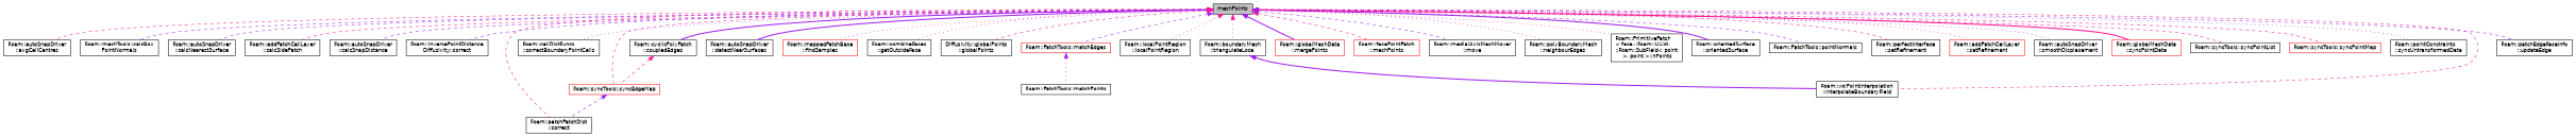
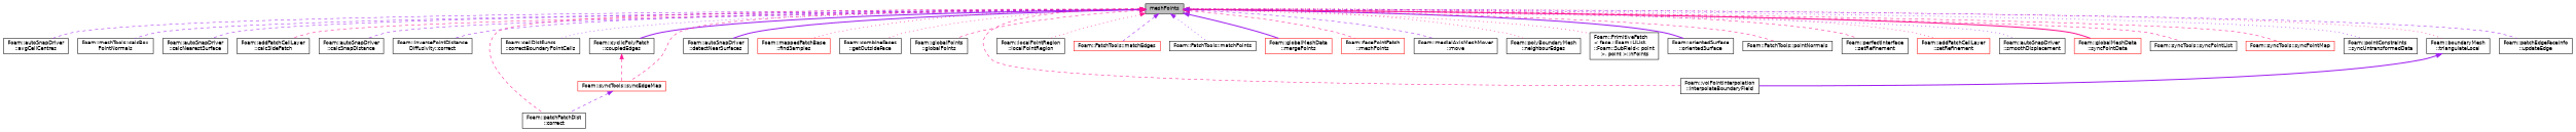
  digraph {
    rankdir=TB
    node [color=black fontname=Helvetica fontsize=10 shape=record]
    edge [color=deeppink dir=back fontname=Helvetica fontsize=10 labelfontname=Helvetica labelfontsize=10 style=dashed]
    n1 [fillcolor=grey75 fontcolor=black height=0.2 label=meshPoints style=filled width=0.4]
    n2 [height=0.2 label="Foam::autoSnapDriver\l::avgCellCentres" width=0.4]
    n3 [height=0.2 label="Foam::meshTools::calcBox\lPointNormals" width=0.4]
    n4 [height=0.2 label="Foam::autoSnapDriver\l::calcNearestSurface" width=0.4]
    n5 [height=0.2 label="Foam::addPatchCellLayer\l::calcSidePatch" width=0.4]
    n6 [height=0.2 label="Foam::autoSnapDriver\l::calcSnapDistance" width=0.4]
    n7 [height=0.2 label="Foam::inversePointDistance\lDiffusivity::correct" width=0.4]
    n8 [height=0.2 label="Foam::patchPatchDist\l::correct" width=0.4]
    n9 [height=0.2 label="Foam::cellDistFuncs\l::correctBoundaryPointCells" width=0.4]
    n10 [height=0.2 label="Foam::cyclicPolyPatch\l::coupledEdges" width=0.4]
    n11 [color=red height=0.2 label="Foam::syncTools::syncEdgeMap" width=0.4]
    n12 [height=0.2 label="Foam::autoSnapDriver\l::detectNearSurfaces" width=0.4]
    n13 [color=red height=0.2 label="Foam::mappedPatchBase\l::findSamples" width=0.4]
    n14 [height=0.2 label="Foam::combineFaces\l::getOutsideFace" width=0.4]
-   n15 [height=0.2 label="Diffusivity::globalPoints\l::globalPoints" width=0.4]
+   n15 [height=0.2 label="Foam::globalPoints\l::globalPoints" width=0.4]
    n16 [height=0.2 label="Foam::volPointInterpolation\l::interpolateBoundaryField" width=0.4]
    n17 [height=0.2 label="Foam::localPointRegion\l::localPointRegion" width=0.4]
    n18 [color=red height=0.2 label="Foam::PatchTools::matchEdges" width=0.4]
    n19 [height=0.2 label="Foam::PatchTools::matchPoints" width=0.4]
    n20 [color=red height=0.2 label="Foam::globalMeshData\l::mergePoints" width=0.4]
    n21 [color=red height=0.2 label="Foam::facePointPatch\l::meshPoints" width=0.4]
    n22 [height=0.2 label="Foam::medialAxisMeshMover\l::move" width=0.4]
    n23 [height=0.2 label="Foam::polyBoundaryMesh\l::neighbourEdges" width=0.4]
    n24 [height=0.2 label="Foam::PrimitivePatch\l\< face,::Foam::UList,\l::Foam::SubField\< point\l \>, point \>::nPoints" width=0.4]
    n25 [height=0.2 label="Foam::orientedSurface\l::orientedSurface" width=0.4]
    n26 [height=0.2 label="Foam::PatchTools::pointNormals" width=0.4]
    n27 [height=0.2 label="Foam::perfectInterface\l::setRefinement" width=0.4]
    n28 [color=red height=0.2 label="Foam::addPatchCellLayer\l::setRefinement" width=0.4]
    n29 [height=0.2 label="Foam::autoSnapDriver\l::smoothDisplacement" width=0.4]
    n30 [color=red height=0.2 label="Foam::globalMeshData\l::syncPointData" width=0.4]
    n31 [height=0.2 label="Foam::syncTools::syncPointList" width=0.4]
    n32 [color=red height=0.2 label="Foam::syncTools::syncPointMap" width=0.4]
    n33 [height=0.2 label="Foam::pointConstraints\l::syncUntransformedData" width=0.4]
    n34 [height=0.2 label="Foam::boundaryMesh\l::triangulateLocal" width=0.4]
    n35 [height=0.2 label="Foam::patchEdgeFaceInfo\l::updateEdge" width=0.4]
-   n1 -> n2
+   n1 -> n2 [color=purple]
    n1 -> n3 [color=purple]
    n1 -> n4 [color=purple]
    n1 -> n5
    n1 -> n6 [color=purple]
    n1 -> n7 [color=purple]
    n1 -> n8
    n1 -> n9 [color=purple style=dotted]
    n1 -> n10 [color=purple style=bold]
    n1 -> n11
    n1 -> n12 [color=purple style=bold]
    n1 -> n13 [style=dotted]
    n1 -> n14 [style=dotted]
    n1 -> n15
    n1 -> n16
    n1 -> n17 [style=dotted]
    n1 -> n18 [color=purple]
-   n18 -> n19 [color=purple style=dotted]
+   n1 -> n19 [color=purple style=dotted]
    n1 -> n20 [color=purple style=bold]
    n1 -> n21
    n1 -> n22 [color=purple]
    n1 -> n23 [style=dotted]
    n1 -> n24 [style=dotted]
    n1 -> n25 [color=purple style=bold]
-   n1 -> n26 [color=purple]
+   n1 -> n26
    n1 -> n27
    n1 -> n28 [style=dotted]
    n1 -> n29 [color=purple style=dotted]
    n1 -> n30 [style=bold]
    n1 -> n31
    n1 -> n32
    n1 -> n33 [color=purple style=dotted]
    n1 -> n34 [style=dotted]
    n1 -> n35 [color=purple]
    n10 -> n11
    n11 -> n8 [color=purple]
    n34 -> n16 [color=purple style=bold]
  }
